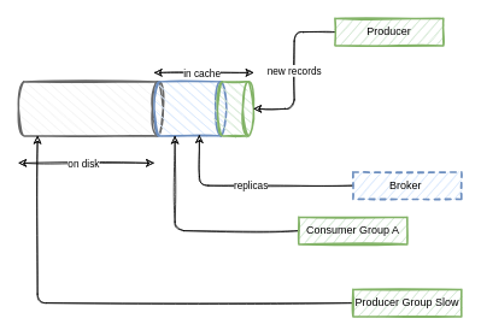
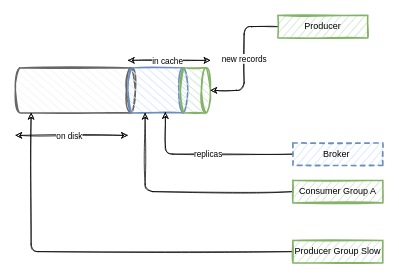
  <mxCell id="0" />
  <mxCell id="1" parent="0" />
  <mxCell id="2" value="" style="shape=cylinder3;whiteSpace=wrap;html=1;boundedLbl=1;backgroundOutline=1;size=6;rotation=90;sketch=1;fillColor=#f5f5f5;fontColor=#333333;strokeColor=#666666;strokeWidth=2;" vertex="1" parent="1"><mxGeometry x="70" y="40" width="60" height="160" as="geometry" /></mxCell>
  <mxCell id="3" value="" style="shape=cylinder3;whiteSpace=wrap;html=1;boundedLbl=1;backgroundOutline=1;size=6;rotation=90;sketch=1;fillColor=#dae8fc;strokeColor=#6c8ebf;strokeWidth=2;" vertex="1" parent="1"><mxGeometry x="180" y="80" width="60" height="80" as="geometry" /></mxCell>
  <mxCell id="4" value="" style="shape=cylinder3;whiteSpace=wrap;html=1;boundedLbl=1;backgroundOutline=1;size=6;rotation=90;sketch=1;fillColor=#d5e8d4;strokeColor=#82b366;strokeWidth=2;" vertex="1" parent="1"><mxGeometry x="230" y="100" width="60" height="40" as="geometry" /></mxCell>
  <mxCell id="5" value="new records" style="edgeStyle=orthogonalEdgeStyle;html=1;entryX=0.5;entryY=0;entryDx=0;entryDy=0;entryPerimeter=0;sketch=1;" edge="1" parent="1" source="6" target="4"><mxGeometry relative="1" as="geometry" /></mxCell>
  <mxCell id="6" value="Producer" style="rounded=0;whiteSpace=wrap;html=1;sketch=1;strokeWidth=2;fillColor=#d5e8d4;strokeColor=#82b366;" vertex="1" parent="1"><mxGeometry x="370" y="20" width="120" height="30" as="geometry" /></mxCell>
  <mxCell id="7" value="replicas" style="edgeStyle=orthogonalEdgeStyle;sketch=1;html=1;entryX=0.983;entryY=0.375;entryDx=0;entryDy=0;entryPerimeter=0;" edge="1" parent="1" source="8" target="3"><mxGeometry relative="1" as="geometry" /></mxCell>
  <mxCell id="8" value="Broker&amp;nbsp;" style="rounded=0;whiteSpace=wrap;html=1;sketch=1;strokeWidth=2;fillColor=#dae8fc;strokeColor=#6c8ebf;dashed=1;" vertex="1" parent="1"><mxGeometry x="390" y="190" width="120" height="30" as="geometry" /></mxCell>
  <mxCell id="9" style="edgeStyle=orthogonalEdgeStyle;sketch=1;html=1;entryX=1;entryY=0.869;entryDx=0;entryDy=0;entryPerimeter=0;" edge="1" parent="1" source="10" target="2"><mxGeometry relative="1" as="geometry" /></mxCell>
  <mxCell id="10" value="Producer Group Slow" style="rounded=0;whiteSpace=wrap;html=1;sketch=1;strokeWidth=2;fillColor=#d5e8d4;strokeColor=#82b366;" vertex="1" parent="1"><mxGeometry x="390" y="320" width="120" height="30" as="geometry" /></mxCell>
  <mxCell id="11" style="edgeStyle=orthogonalEdgeStyle;sketch=1;html=1;entryX=1;entryY=0;entryDx=0;entryDy=57;entryPerimeter=0;" edge="1" parent="1" source="12" target="3"><mxGeometry relative="1" as="geometry" /></mxCell>
- <mxCell id="12" value="Consumer Group A" style="rounded=0;whiteSpace=wrap;html=1;sketch=1;strokeWidth=2;fillColor=#d5e8d4;strokeColor=#82b366;" vertex="1" parent="1"><mxGeometry x="330" y="240" width="120" height="30" as="geometry" /></mxCell>
+ <mxCell id="12" value="Consumer Group A" style="rounded=0;whiteSpace=wrap;html=1;sketch=1;strokeWidth=2;fillColor=#d5e8d4;strokeColor=#82b366;" vertex="1" parent="1"><mxGeometry x="390" y="240" width="120" height="30" as="geometry" /></mxCell>
  <mxCell id="13" value="" style="endArrow=classic;startArrow=classic;html=1;sketch=1;" edge="1" parent="1"><mxGeometry width="50" height="50" relative="1" as="geometry"><mxPoint x="170" y="80" as="sourcePoint" /><mxPoint x="280" y="80" as="targetPoint" /></mxGeometry></mxCell>
  <mxCell id="14" value="in cache" style="edgeLabel;html=1;align=center;verticalAlign=middle;resizable=0;points=[];" vertex="1" connectable="0" parent="13"><mxGeometry x="-0.054" y="1" relative="1" as="geometry"><mxPoint y="1" as="offset" /></mxGeometry></mxCell>
  <mxCell id="15" value="" style="endArrow=classic;startArrow=classic;html=1;sketch=1;" edge="1" parent="1"><mxGeometry width="50" height="50" relative="1" as="geometry"><mxPoint x="20" y="180" as="sourcePoint" /><mxPoint x="170" y="180" as="targetPoint" /></mxGeometry></mxCell>
  <mxCell id="16" value="on disk" style="edgeLabel;html=1;align=center;verticalAlign=middle;resizable=0;points=[];" vertex="1" connectable="0" parent="15"><mxGeometry x="-0.054" y="1" relative="1" as="geometry"><mxPoint y="1" as="offset" /></mxGeometry></mxCell>
